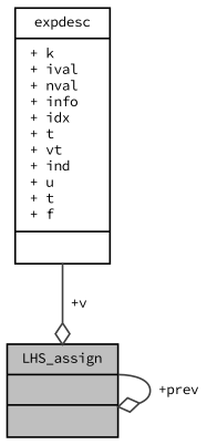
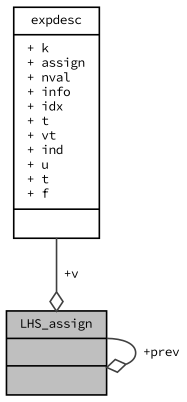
  digraph {
    fontname="Source Code Pro"
    node [color=black fontname="Source Code Pro" fontsize=8 shape=record style=filled]
    edge [arrowhead=odiamond color=grey25 fontname="Source Code Pro" fontsize=8 labelfontname=Sans labelfontsize=8 style=solid]
    n1 [fillcolor=grey75 fontcolor=black height=0.2 label="{LHS_assign\n||}" width=0.4]
-   n2 [fillcolor=white height=0.2 label="{expdesc\n|+ k\l+ ival\l+ nval\l+ info\l+ idx\l+ t\l+ vt\l+ ind\l+ u\l+ t\l+ f\l|}" width=0.4]
+   n2 [fillcolor=white height=0.2 label="{expdesc\n|+ k\l+ assign\l+ nval\l+ info\l+ idx\l+ t\l+ vt\l+ ind\l+ u\l+ t\l+ f\l|}" width=0.4]
    n1 -> n1 [label=" +prev"]
    n2 -> n1 [label=" +v"]
  }
